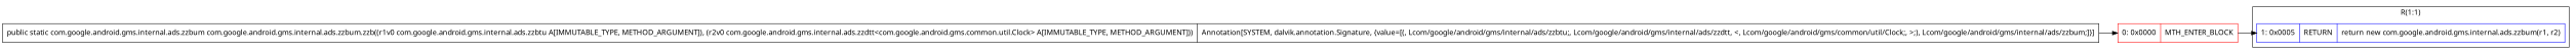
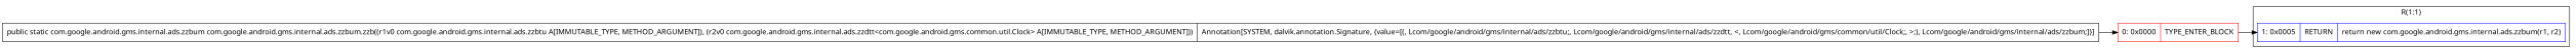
  digraph {
    rankdir=LR
    fontname="Noto Sans"
    node [shape=record fontname="Noto Sans"]
    edge [fontname="Noto Sans"]
    n1 [color=blue label="{1\:\ 0x0005|RETURN\l|return new com.google.android.gms.internal.ads.zzbum(r1, r2)\l}"]
-   n2 [color=red label="{0\:\ 0x0000|MTH_ENTER_BLOCK\l}"]
+   n2 [color=red label="{0\:\ 0x0000|TYPE_ENTER_BLOCK\l}"]
    n3 [label="{public static com.google.android.gms.internal.ads.zzbum com.google.android.gms.internal.ads.zzbum.zzb((r1v0 com.google.android.gms.internal.ads.zzbtu A[IMMUTABLE_TYPE, METHOD_ARGUMENT]), (r2v0 com.google.android.gms.internal.ads.zzdtt\<com.google.android.gms.common.util.Clock\> A[IMMUTABLE_TYPE, METHOD_ARGUMENT]))  | Annotation[SYSTEM, dalvik.annotation.Signature, \{value=[(, Lcom\/google\/android\/gms\/internal\/ads\/zzbtu;, Lcom\/google\/android\/gms\/internal\/ads\/zzdtt, \<, Lcom\/google\/android\/gms\/common\/util\/Clock;, \>;), Lcom\/google\/android\/gms\/internal\/ads\/zzbum;]\}]\l}"]
    subgraph cluster_1 {
      label="R(1:1)"
      n1
    }
    n2 -> n1
    n3 -> n2
  }
